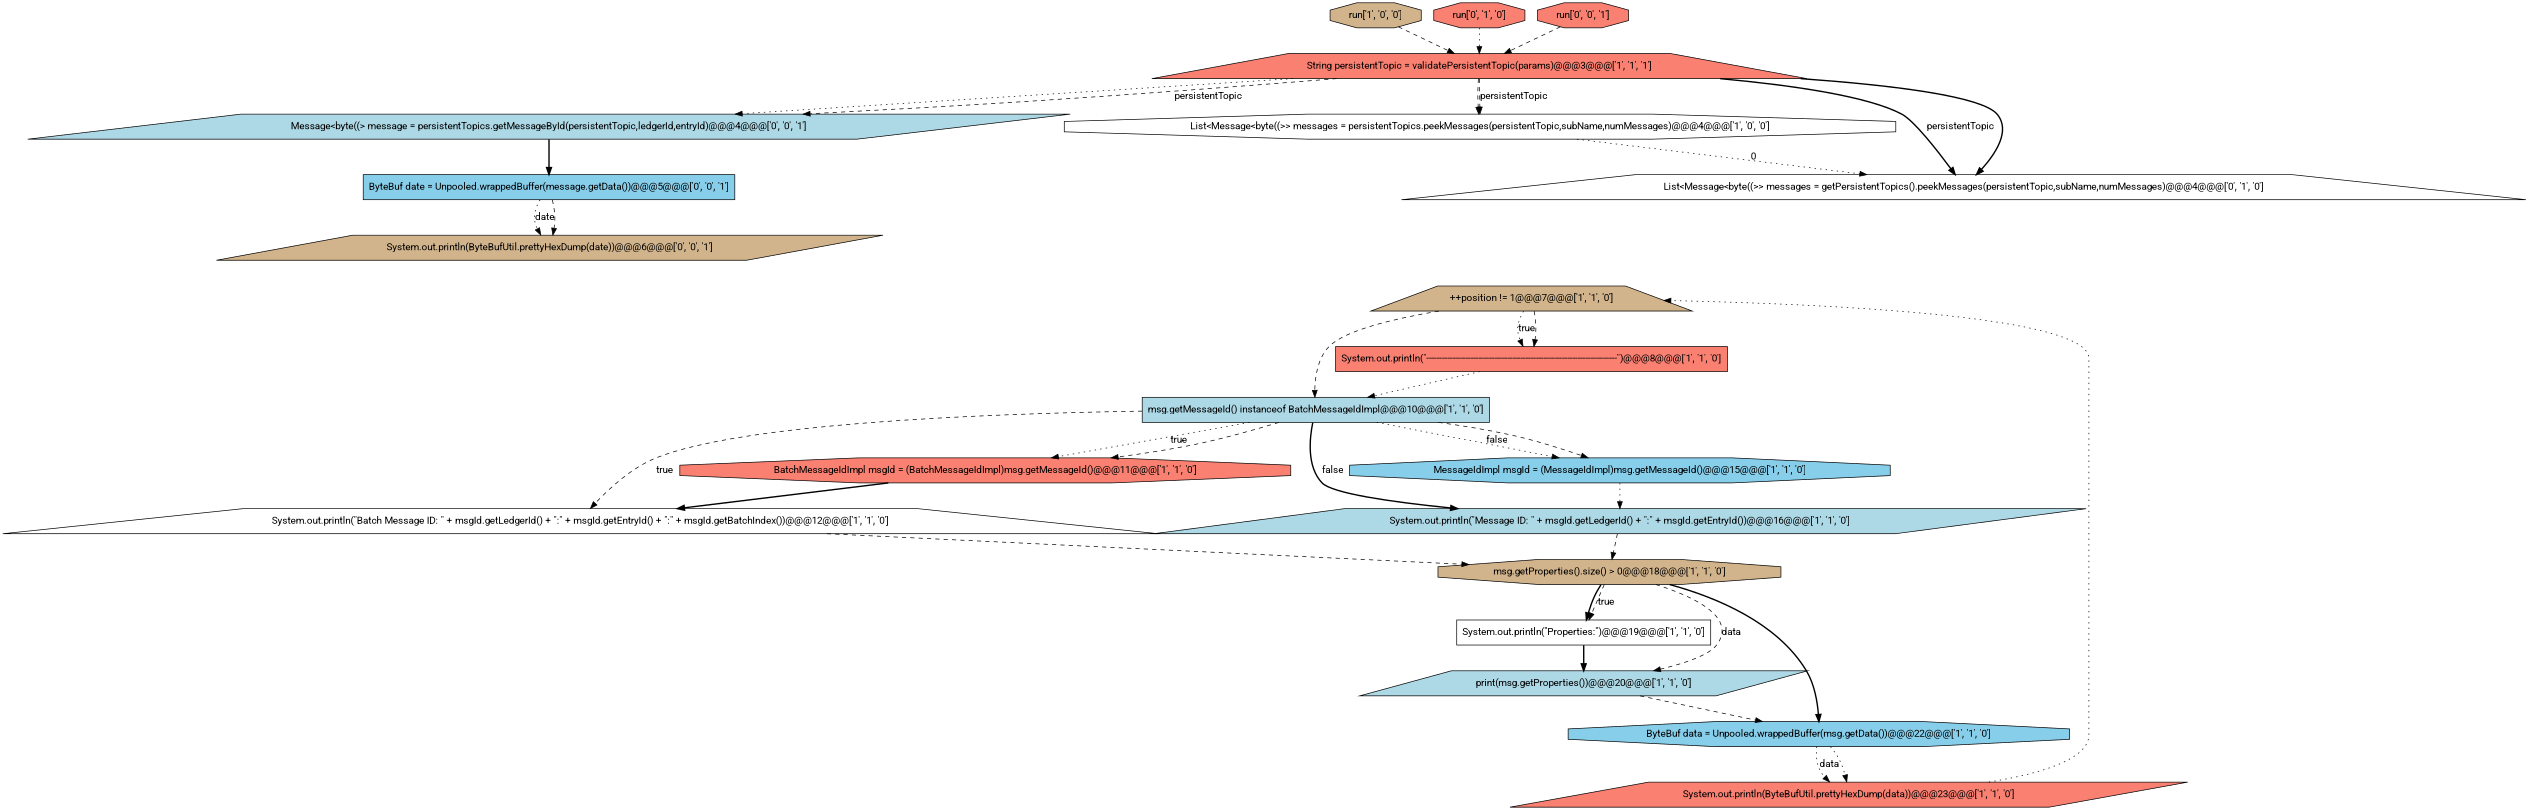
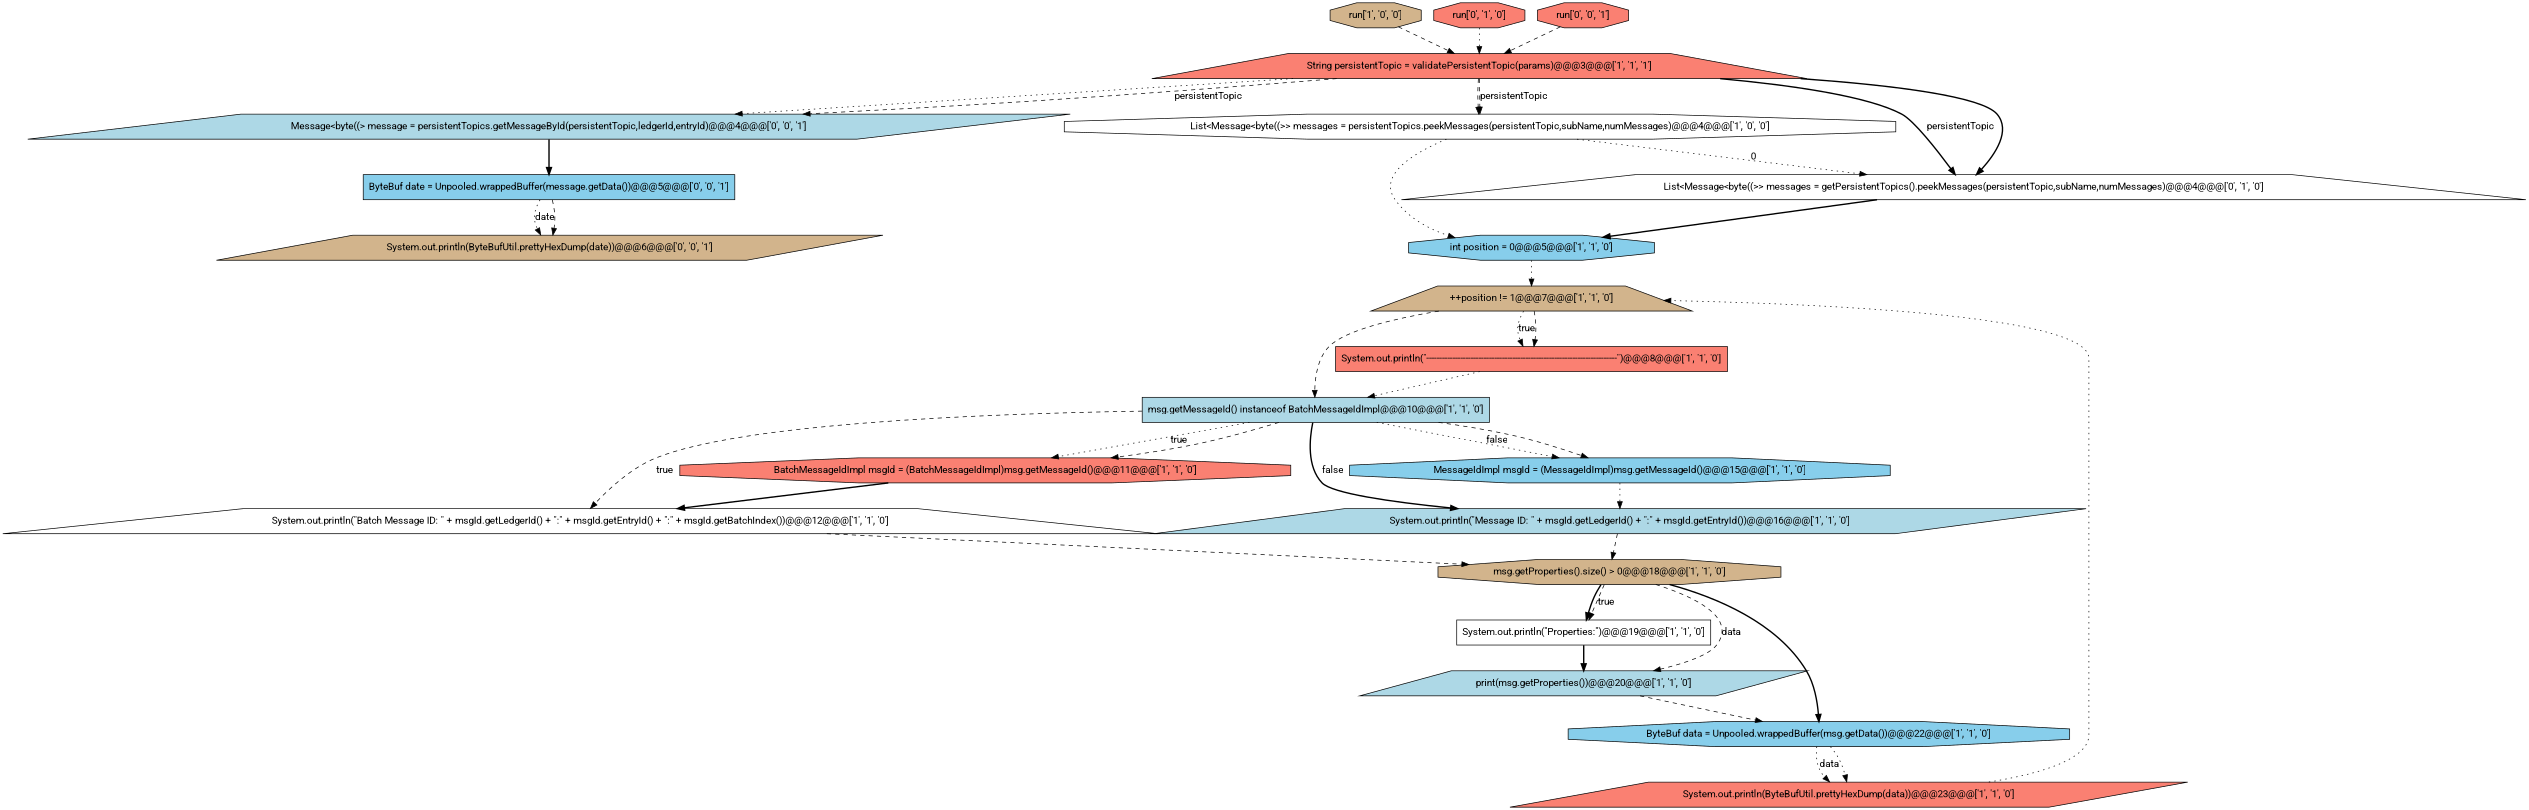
  digraph {
    fontname=Roboto
    node [fillcolor=salmon fontname=Roboto shape=octagon style=filled]
    edge [fontname=Roboto style=dashed]
    n1 [fillcolor=lightblue label="Message<byte((> message = persistentTopics.getMessageById(persistentTopic,ledgerId,entryId)@@@4@@@['0', '0', '1']" shape=parallelogram]
    n2 [fillcolor=skyblue label="ByteBuf date = Unpooled.wrappedBuffer(message.getData())@@@5@@@['0', '0', '1']" shape=box]
    n3 [fillcolor=tan label="System.out.println(ByteBufUtil.prettyHexDump(date))@@@6@@@['0', '0', '1']" shape=parallelogram]
    n4 [fillcolor=white label="System.out.println(\"Properties:\")@@@19@@@['1', '1', '0']" shape=box]
    n5 [fillcolor=lightblue label="print(msg.getProperties())@@@20@@@['1', '1', '0']" shape=parallelogram]
    n6 [fillcolor=skyblue label="ByteBuf data = Unpooled.wrappedBuffer(msg.getData())@@@22@@@['1', '1', '0']"]
    n7 [fillcolor=white label="List<Message<byte((>> messages = persistentTopics.peekMessages(persistentTopic,subName,numMessages)@@@4@@@['1', '0', '0']"]
    n8 [fillcolor=white label="List<Message<byte((>> messages = getPersistentTopics().peekMessages(persistentTopic,subName,numMessages)@@@4@@@['0', '1', '0']" shape=trapezium]
+   n9 [fillcolor=skyblue label="int position = 0@@@5@@@['1', '1', '0']"]
    n10 [fillcolor=tan label="++position != 1@@@7@@@['1', '1', '0']" shape=trapezium]
    n11 [fillcolor=lightblue label="msg.getMessageId() instanceof BatchMessageIdImpl@@@10@@@['1', '1', '0']" shape=box]
    n12 [label="System.out.println(\"-------------------------------------------------------------------------\")@@@8@@@['1', '1', '0']" shape=box]
    n13 [label="BatchMessageIdImpl msgId = (BatchMessageIdImpl)msg.getMessageId()@@@11@@@['1', '1', '0']"]
    n14 [fillcolor=white label="System.out.println(\"Batch Message ID: \" + msgId.getLedgerId() + \":\" + msgId.getEntryId() + \":\" + msgId.getBatchIndex())@@@12@@@['1', '1', '0']" shape=trapezium]
    n15 [fillcolor=lightblue label="System.out.println(\"Message ID: \" + msgId.getLedgerId() + \":\" + msgId.getEntryId())@@@16@@@['1', '1', '0']" shape=parallelogram]
    n16 [fillcolor=skyblue label="MessageIdImpl msgId = (MessageIdImpl)msg.getMessageId()@@@15@@@['1', '1', '0']"]
    n17 [fillcolor=tan label="msg.getProperties().size() > 0@@@18@@@['1', '1', '0']"]
    n18 [fillcolor=tan label="run['1', '0', '0']"]
    n19 [label="String persistentTopic = validatePersistentTopic(params)@@@3@@@['1', '1', '1']" shape=trapezium]
    n20 [label="System.out.println(ByteBufUtil.prettyHexDump(data))@@@23@@@['1', '1', '0']" shape=parallelogram]
    n21 [label="run['0', '1', '0']"]
    n22 [label="run['0', '0', '1']"]
    n1 -> n2 [style=bold]
    n2 -> n3 [label=date style=dotted]
    n2 -> n3
    n4 -> n5 [style=bold]
    n5 -> n6
    n6 -> n20 [label=data style=dotted]
    n6 -> n20 [style=dotted]
    n7 -> n8 [label=0 style=dotted]
+   n7 -> n9 [style=dotted]
+   n8 -> n9 [style=bold]
+   n9 -> n10 [style=dotted]
    n10 -> n11
    n10 -> n12 [label=true style=dotted]
    n10 -> n12
    n11 -> n13 [label=true style=dotted]
    n11 -> n13
    n11 -> n14 [label=true]
    n11 -> n15 [label=false style=bold]
    n11 -> n16 [label=false style=dotted]
    n11 -> n16
    n12 -> n11 [style=dotted]
    n13 -> n14 [style=bold]
    n14 -> n17
    n15 -> n17
    n16 -> n15 [style=dotted]
    n17 -> n4 [style=bold]
    n17 -> n4 [label=true]
    n17 -> n5 [label=data]
    n17 -> n6 [style=bold]
    n18 -> n19
    n19 -> n1 [style=dotted]
    n19 -> n1 [label=persistentTopic]
    n19 -> n7
    n19 -> n7 [label=persistentTopic]
    n19 -> n8 [label=persistentTopic style=bold]
    n19 -> n8 [style=bold]
    n20 -> n10 [style=dotted]
    n21 -> n19 [style=dotted]
    n22 -> n19
  }
